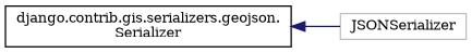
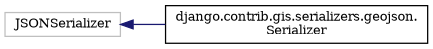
  digraph {
    rankdir=LR
    fontname="DejaVu Serif"
    node [fillcolor=white fontname="DejaVu Serif" fontsize=10 shape=record style=filled]
    n1 [color=grey75 height=0.2 label=JSONSerializer width=0.4]
    n2 [color=black height=0.2 label="django.contrib.gis.serializers.geojson.\lSerializer" width=0.4]
-   n2 -> n1 [color=midnightblue dir=back fontname="DejaVu Serif" fontsize=10 labelfontname=Helvetica labelfontsize=10 style=solid]
+   n1 -> n2 [color=midnightblue dir=back fontname="DejaVu Serif" fontsize=10 labelfontname=Helvetica labelfontsize=10 style=solid]
  }
